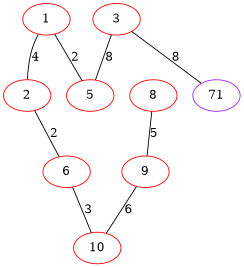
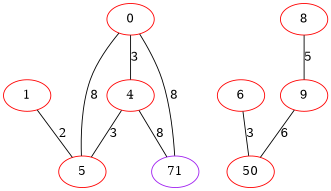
  graph {
    node [color=red weight=1]
    1
-   2
    5
    6
-   3
+   3 [label=0]
+   4
    n7 [color=purple label=71 weight=4]
-   10
+   10 [label=50]
    8
    9
-   1 -- 2 [label=4]
    1 -- 5 [label=2]
-   2 -- 6 [label=2]
    6 -- 10 [label=3]
    3 -- 5 [label=8]
+   3 -- 4 [label=3]
    3 -- n7 [label=8]
+   4 -- 5 [label=3]
+   4 -- n7 [label=8]
    8 -- 9 [label=5]
    9 -- 10 [label=6]
  }
